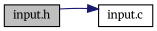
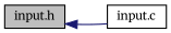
  digraph {
    rankdir=LR
    fontname=Merriweather
    node [color=black fontname=Merriweather fontsize=10 shape=record style=filled]
    n1 [fillcolor=grey75 fontcolor=black height=0.2 label="input.h" width=0.4]
    n2 [fillcolor=white height=0.2 label="input.c" width=0.4]
-   n2 -> n1 [color=midnightblue dir=back fontname=Merriweather fontsize=10 labelfontname=Helvetica labelfontsize=10 style=solid]
+   n1 -> n2 [color=midnightblue dir=back fontname=Merriweather fontsize=10 labelfontname=Helvetica labelfontsize=10 style=solid]
  }
